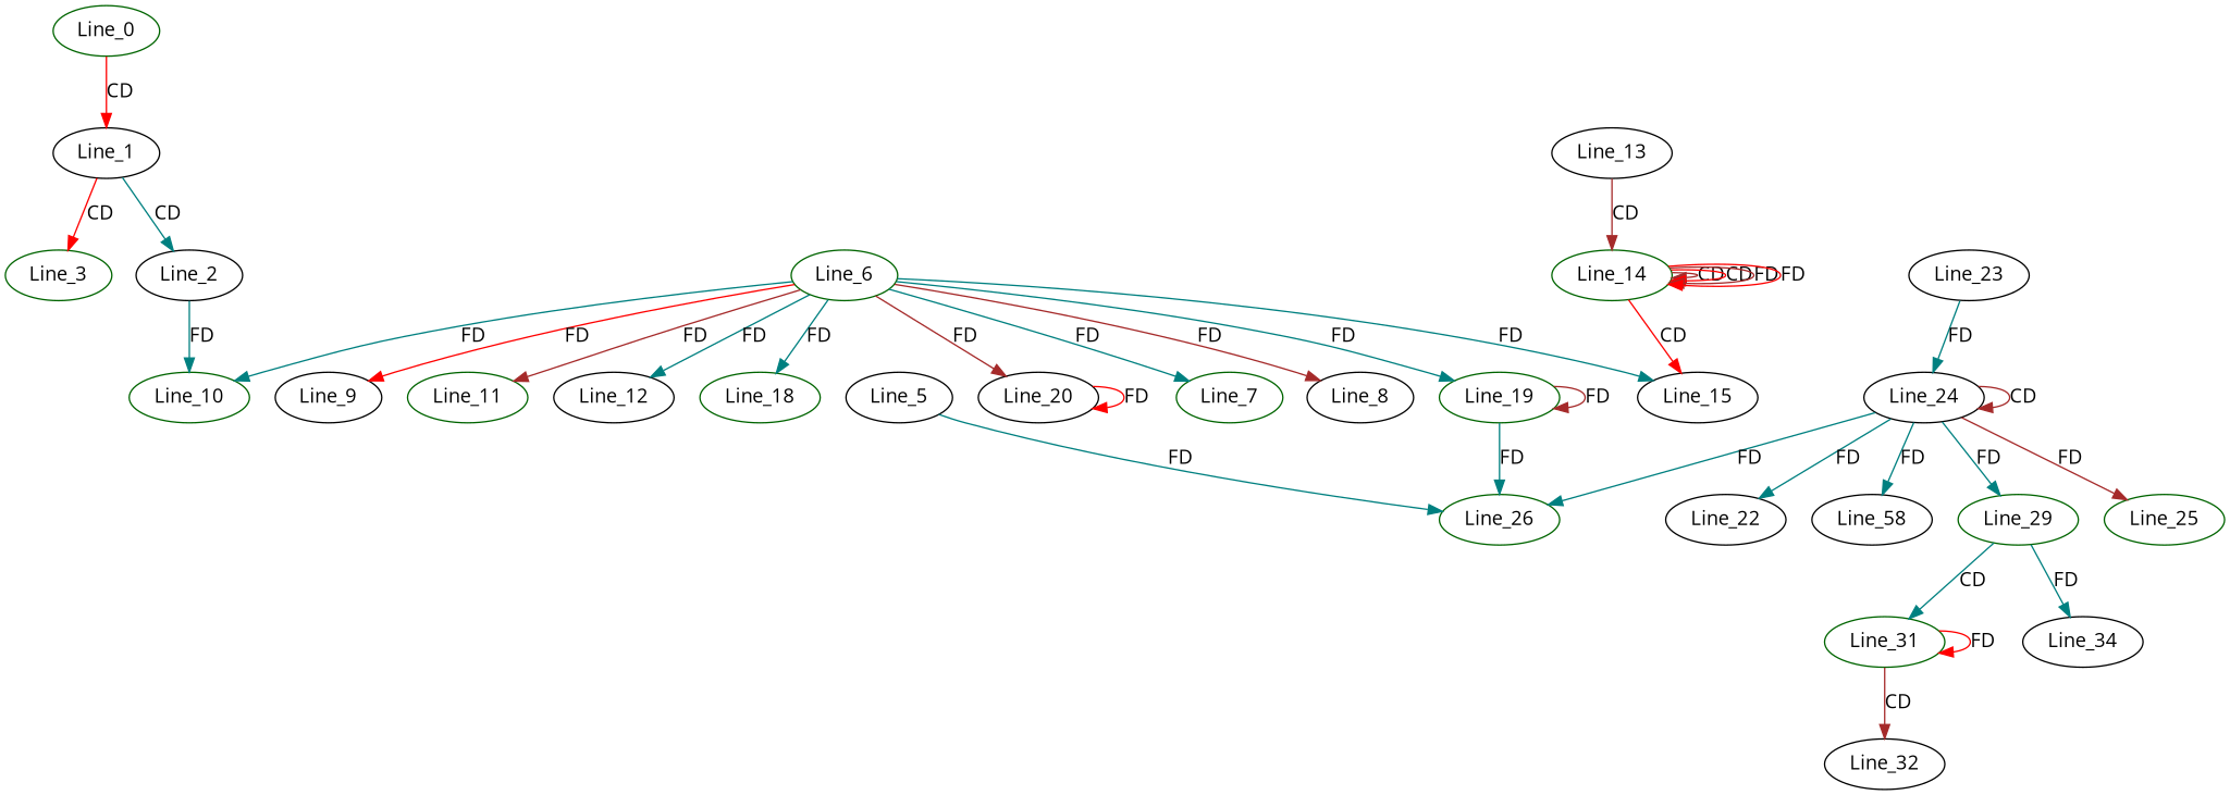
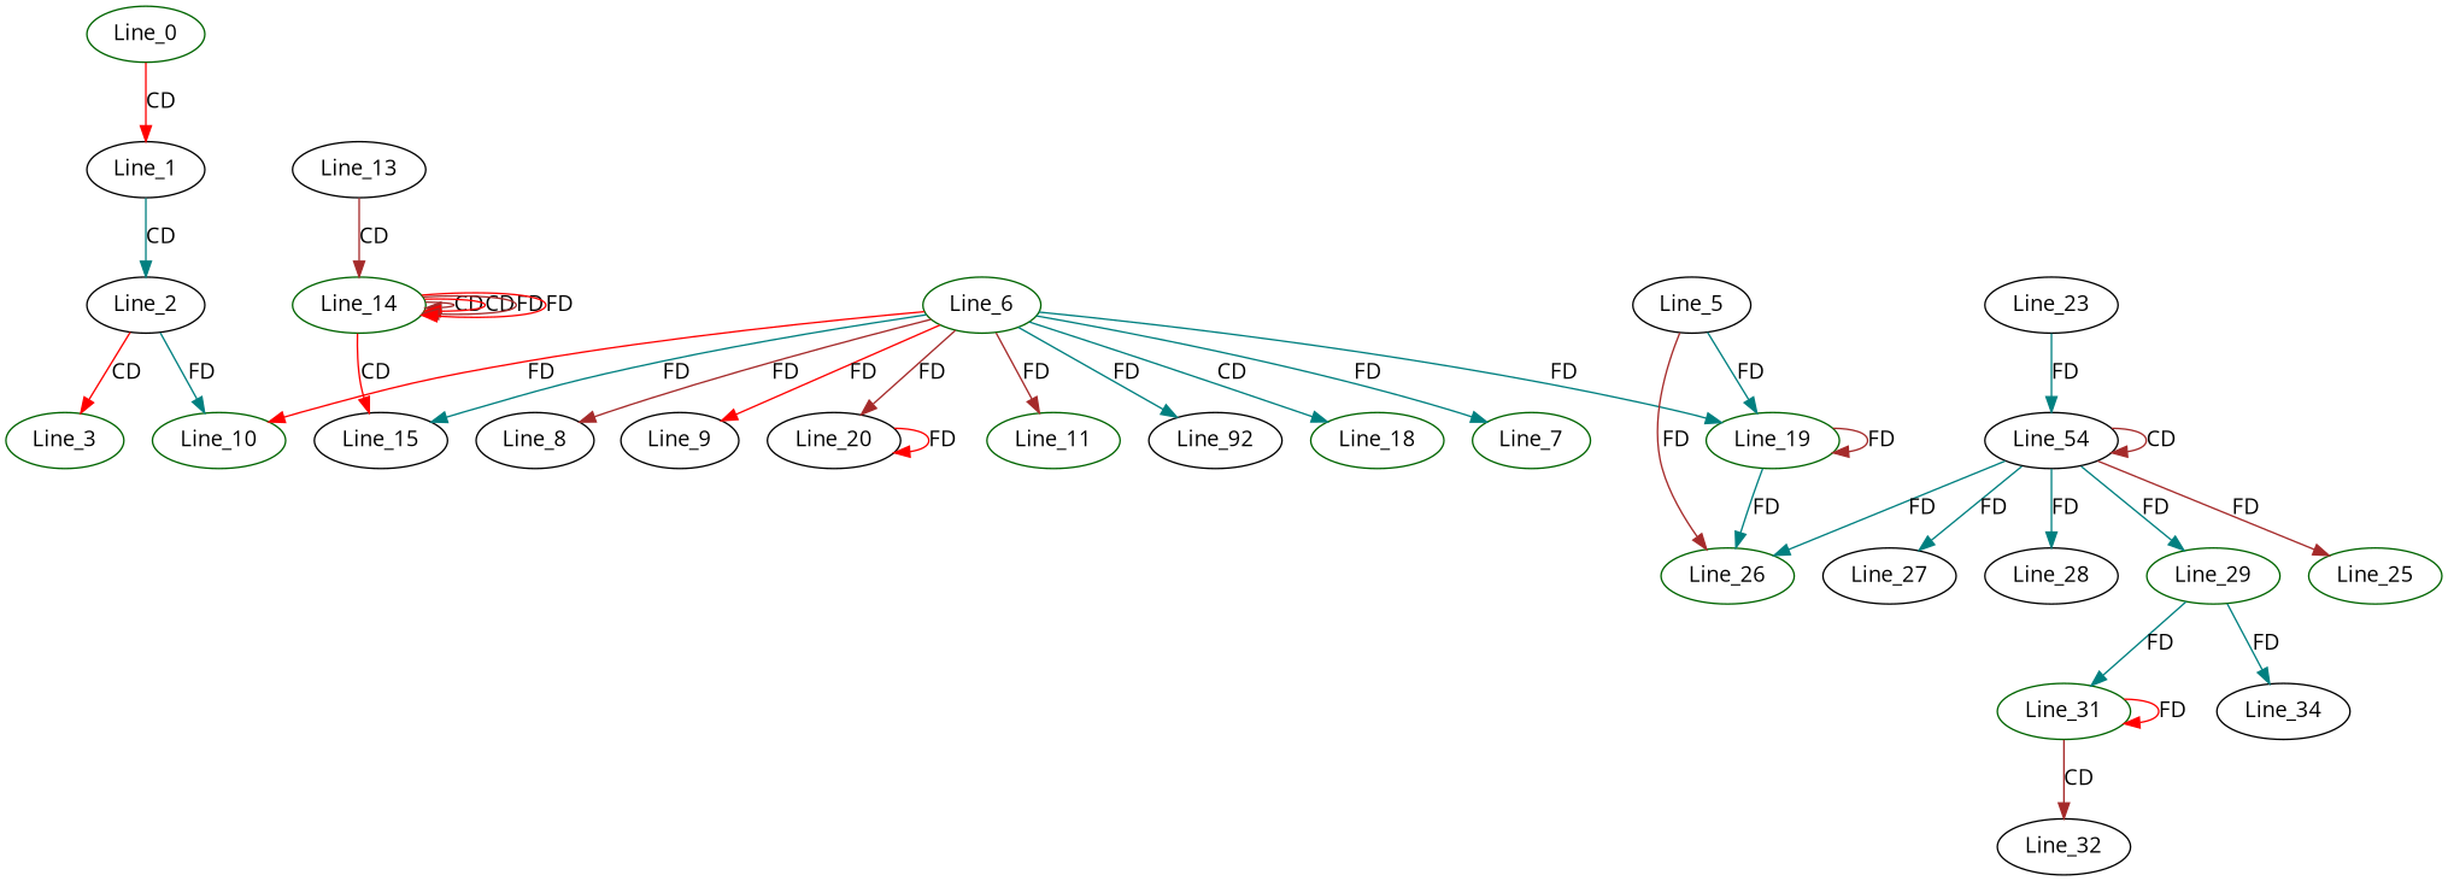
  digraph {
    fontname="Open Sans"
    node [color=black fontname="Open Sans"]
    edge [color=teal fontname="Open Sans"]
    Line_0 [color=darkgreen]
    Line_1
    Line_2
    Line_3 [color=darkgreen]
    Line_10 [color=darkgreen]
    Line_6 [color=darkgreen]
    Line_7 [color=darkgreen]
    Line_8
    Line_9
    Line_11 [color=darkgreen]
-   Line_12
+   Line_12 [label=Line_92]
    Line_15
    Line_18 [color=darkgreen]
    Line_19 [color=darkgreen]
    Line_20
    Line_26 [color=darkgreen]
    Line_14 [color=darkgreen]
    Line_13
    Line_5
-   Line_24
+   Line_24 [label=Line_54]
    Line_25 [color=darkgreen]
-   Line_27 [label=Line_22]
-   Line_28 [label=Line_58]
+   Line_27
+   Line_28
    Line_29 [color=darkgreen]
    Line_31 [color=darkgreen]
    Line_34
    Line_23
    Line_32
    Line_0 -> Line_1 [color=red label=CD]
    Line_1 -> Line_2 [label=CD]
-   Line_1 -> Line_3 [color=red label=CD]
+   Line_2 -> Line_3 [color=red label=CD]
    Line_2 -> Line_10 [label=FD]
-   Line_6 -> Line_10 [label=FD]
+   Line_6 -> Line_10 [color=red label=FD]
    Line_6 -> Line_7 [label=FD]
    Line_6 -> Line_8 [color=brown label=FD]
    Line_6 -> Line_9 [color=red label=FD]
    Line_6 -> Line_11 [color=brown label=FD]
    Line_6 -> Line_12 [label=FD]
    Line_6 -> Line_15 [label=FD]
-   Line_6 -> Line_18 [label=FD]
+   Line_6 -> Line_18 [label=CD]
    Line_6 -> Line_19 [label=FD]
    Line_6 -> Line_20 [color=brown label=FD]
    Line_19 -> Line_19 [color=brown label=FD]
    Line_19 -> Line_26 [label=FD]
    Line_20 -> Line_20 [color=red label=FD]
    Line_14 -> Line_15 [color=red label=CD]
    Line_14 -> Line_14 [color=brown label=CD]
    Line_14 -> Line_14 [color=red label=CD]
    Line_14 -> Line_14 [color=brown label=FD]
    Line_14 -> Line_14 [color=red label=FD]
    Line_13 -> Line_14 [color=brown label=CD]
-   Line_5 -> Line_26 [label=FD]
+   Line_5 -> Line_19 [label=FD]
+   Line_5 -> Line_26 [color=brown label=FD]
    Line_24 -> Line_26 [label=FD]
    Line_24 -> Line_24 [color=brown label=CD]
    Line_24 -> Line_25 [color=brown label=FD]
    Line_24 -> Line_27 [label=FD]
    Line_24 -> Line_28 [label=FD]
    Line_24 -> Line_29 [label=FD]
-   Line_29 -> Line_31 [label=CD]
+   Line_29 -> Line_31 [label=FD]
    Line_29 -> Line_34 [label=FD]
    Line_31 -> Line_31 [color=red label=FD]
    Line_31 -> Line_32 [color=brown label=CD]
    Line_23 -> Line_24 [label=FD]
  }
